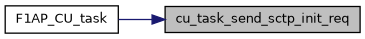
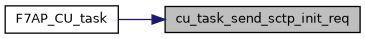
  digraph {
    rankdir=RL
    node [color=black fontname=Helvetica fontsize=10 shape=record style=filled]
    n1 [fillcolor=grey75 fontcolor=black height=0.2 label=cu_task_send_sctp_init_req width=0.4]
-   n2 [fillcolor=white height=0.2 label=F1AP_CU_task width=0.4]
+   n2 [fillcolor=white height=0.2 label=F7AP_CU_task width=0.4]
    n1 -> n2 [color=midnightblue dir=back fontname=Helvetica fontsize=10 labelfontname=Helvetica labelfontsize=10 style=solid]
  }
